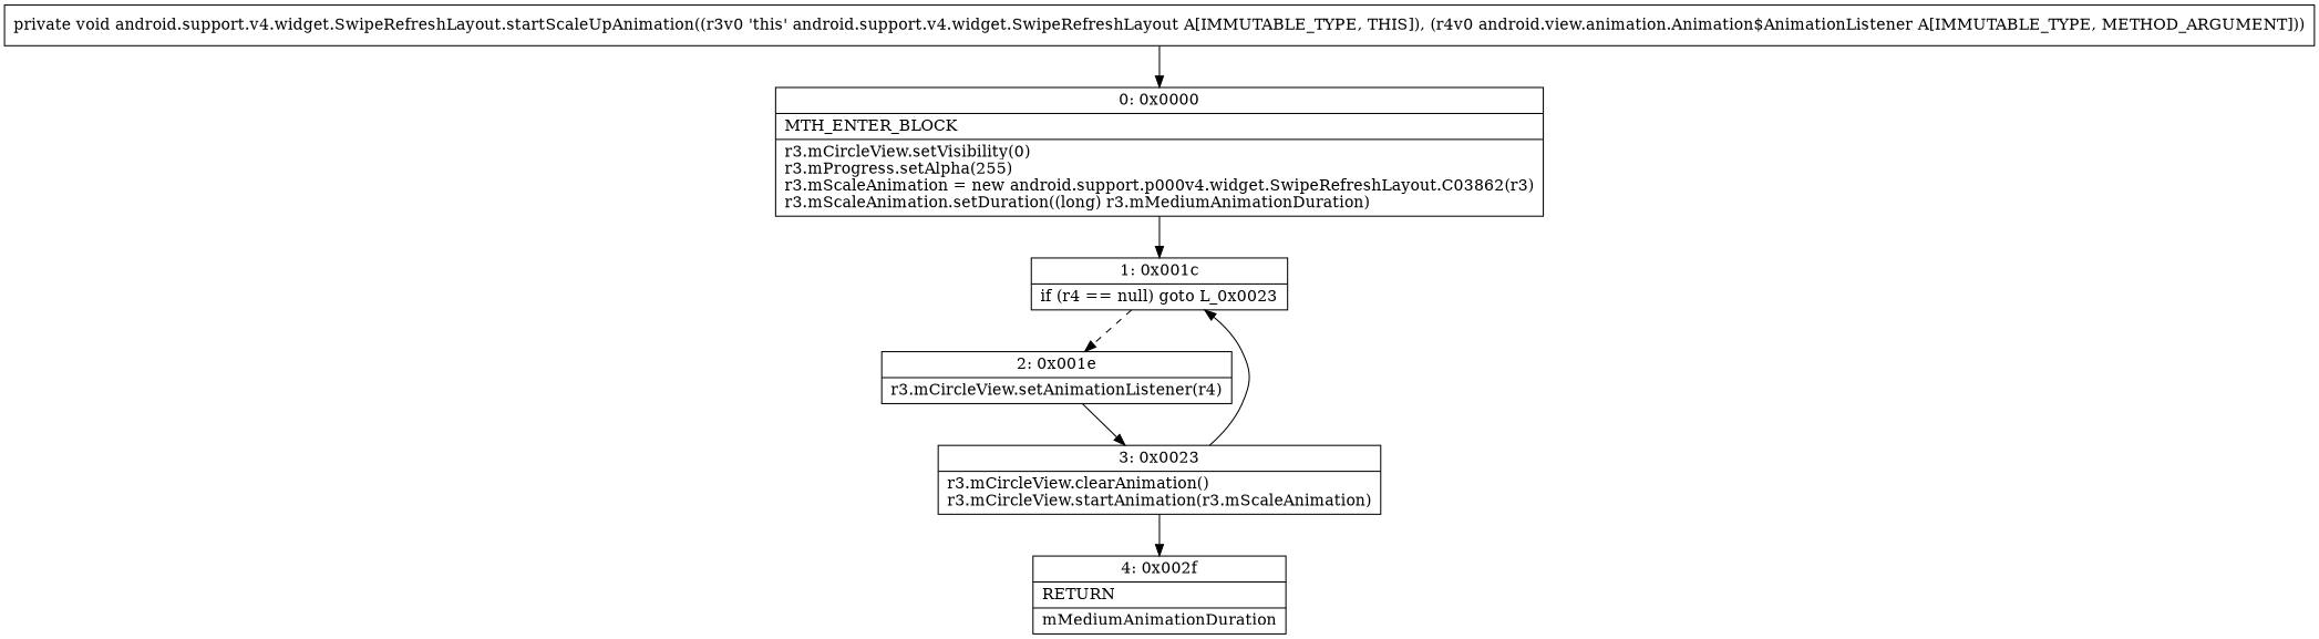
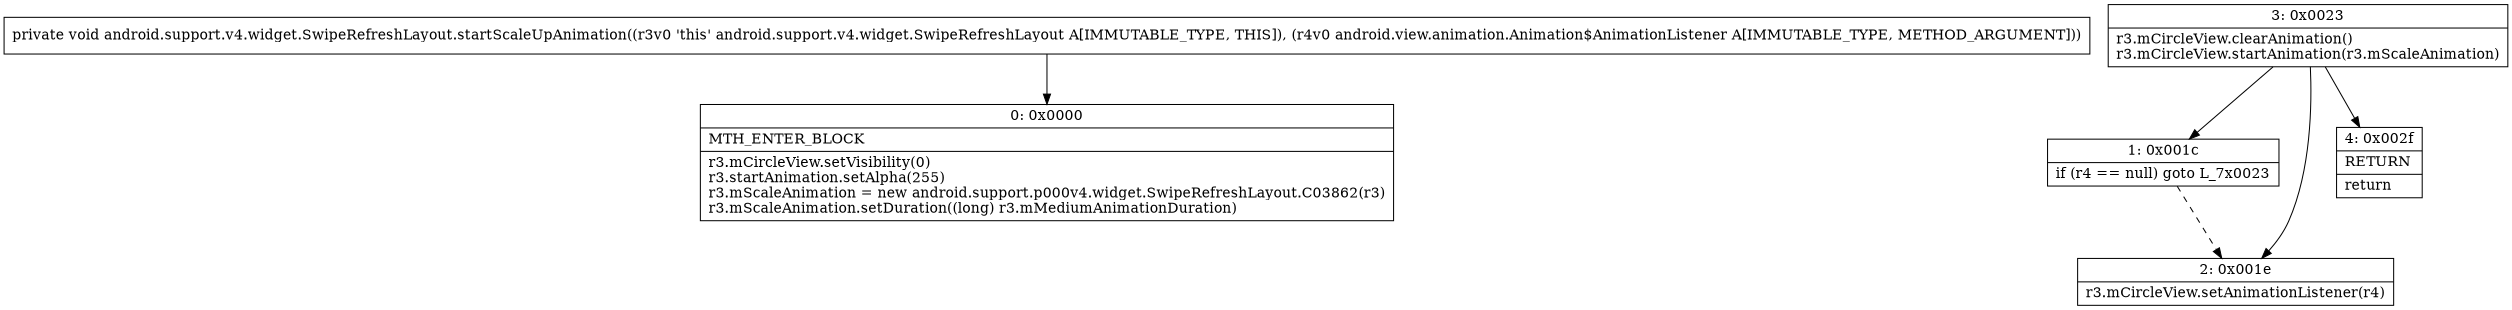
  digraph {
    node [shape=record]
-   n1 [label="{0\:\ 0x0000|MTH_ENTER_BLOCK\l|r3.mCircleView.setVisibility(0)\lr3.mProgress.setAlpha(255)\lr3.mScaleAnimation = new android.support.p000v4.widget.SwipeRefreshLayout.C03862(r3)\lr3.mScaleAnimation.setDuration((long) r3.mMediumAnimationDuration)\l}"]
-   n2 [label="{1\:\ 0x001c|if (r4 == null) goto L_0x0023\l}"]
+   n1 [label="{0\:\ 0x0000|MTH_ENTER_BLOCK\l|r3.mCircleView.setVisibility(0)\lr3.startAnimation.setAlpha(255)\lr3.mScaleAnimation = new android.support.p000v4.widget.SwipeRefreshLayout.C03862(r3)\lr3.mScaleAnimation.setDuration((long) r3.mMediumAnimationDuration)\l}"]
+   n2 [label="{1\:\ 0x001c|if (r4 == null) goto L_7x0023\l}"]
    n3 [label="{2\:\ 0x001e|r3.mCircleView.setAnimationListener(r4)\l}"]
    n4 [label="{3\:\ 0x0023|r3.mCircleView.clearAnimation()\lr3.mCircleView.startAnimation(r3.mScaleAnimation)\l}"]
-   n5 [label="{4\:\ 0x002f|RETURN\l|mMediumAnimationDuration\l}"]
+   n5 [label="{4\:\ 0x002f|RETURN\l|return\l}"]
    n6 [label="{private void android.support.v4.widget.SwipeRefreshLayout.startScaleUpAnimation((r3v0 'this' android.support.v4.widget.SwipeRefreshLayout A[IMMUTABLE_TYPE, THIS]), (r4v0 android.view.animation.Animation$AnimationListener A[IMMUTABLE_TYPE, METHOD_ARGUMENT])) }"]
-   n1 -> n2
    n2 -> n3 [style=dashed]
-   n3 -> n4
+   n4 -> n3
    n4 -> n2
    n4 -> n5
    n6 -> n1
  }
